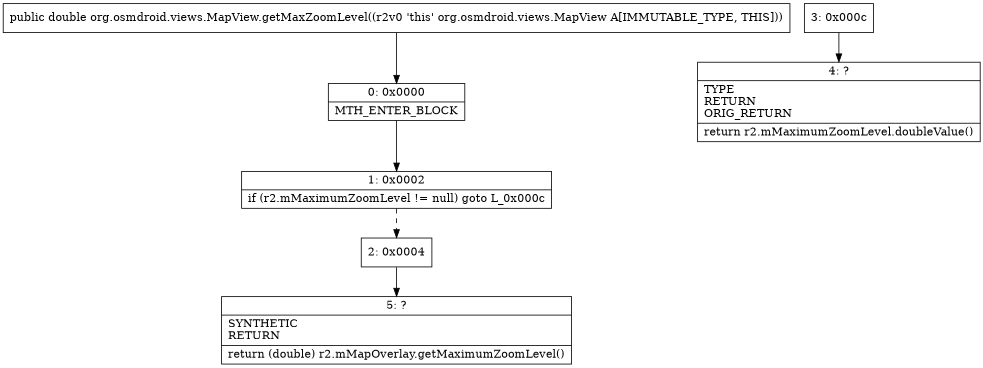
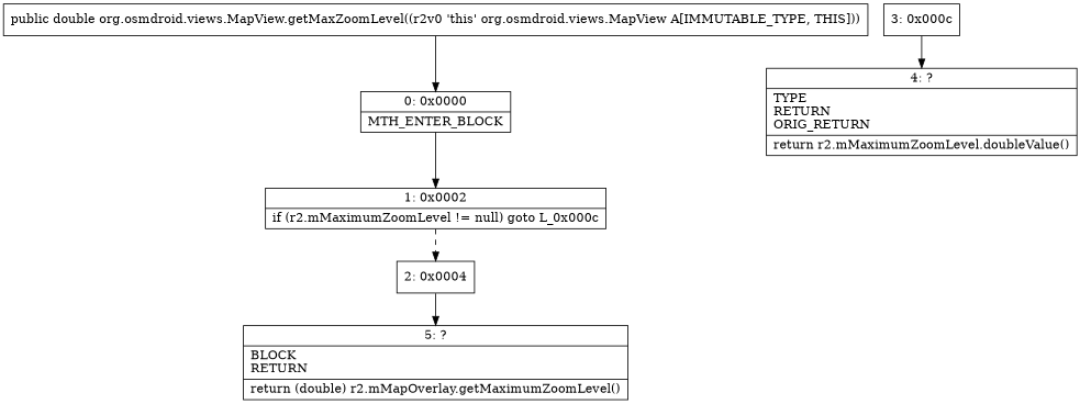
  digraph {
    node [shape=record]
    n1 [label="{0\:\ 0x0000|MTH_ENTER_BLOCK\l}"]
    n2 [label="{1\:\ 0x0002|if (r2.mMaximumZoomLevel != null) goto L_0x000c\l}"]
    n3 [label="{2\:\ 0x0004}"]
-   n4 [label="{5\:\ ?|SYNTHETIC\lRETURN\l|return (double) r2.mMapOverlay.getMaximumZoomLevel()\l}"]
+   n4 [label="{5\:\ ?|BLOCK\lRETURN\l|return (double) r2.mMapOverlay.getMaximumZoomLevel()\l}"]
    n5 [label="{3\:\ 0x000c}"]
    n6 [label="{4\:\ ?|TYPE\lRETURN\lORIG_RETURN\l|return r2.mMaximumZoomLevel.doubleValue()\l}"]
    n7 [label="{public double org.osmdroid.views.MapView.getMaxZoomLevel((r2v0 'this' org.osmdroid.views.MapView A[IMMUTABLE_TYPE, THIS])) }"]
    n1 -> n2
    n2 -> n3 [style=dashed]
    n3 -> n4
    n5 -> n6
    n7 -> n1
  }
